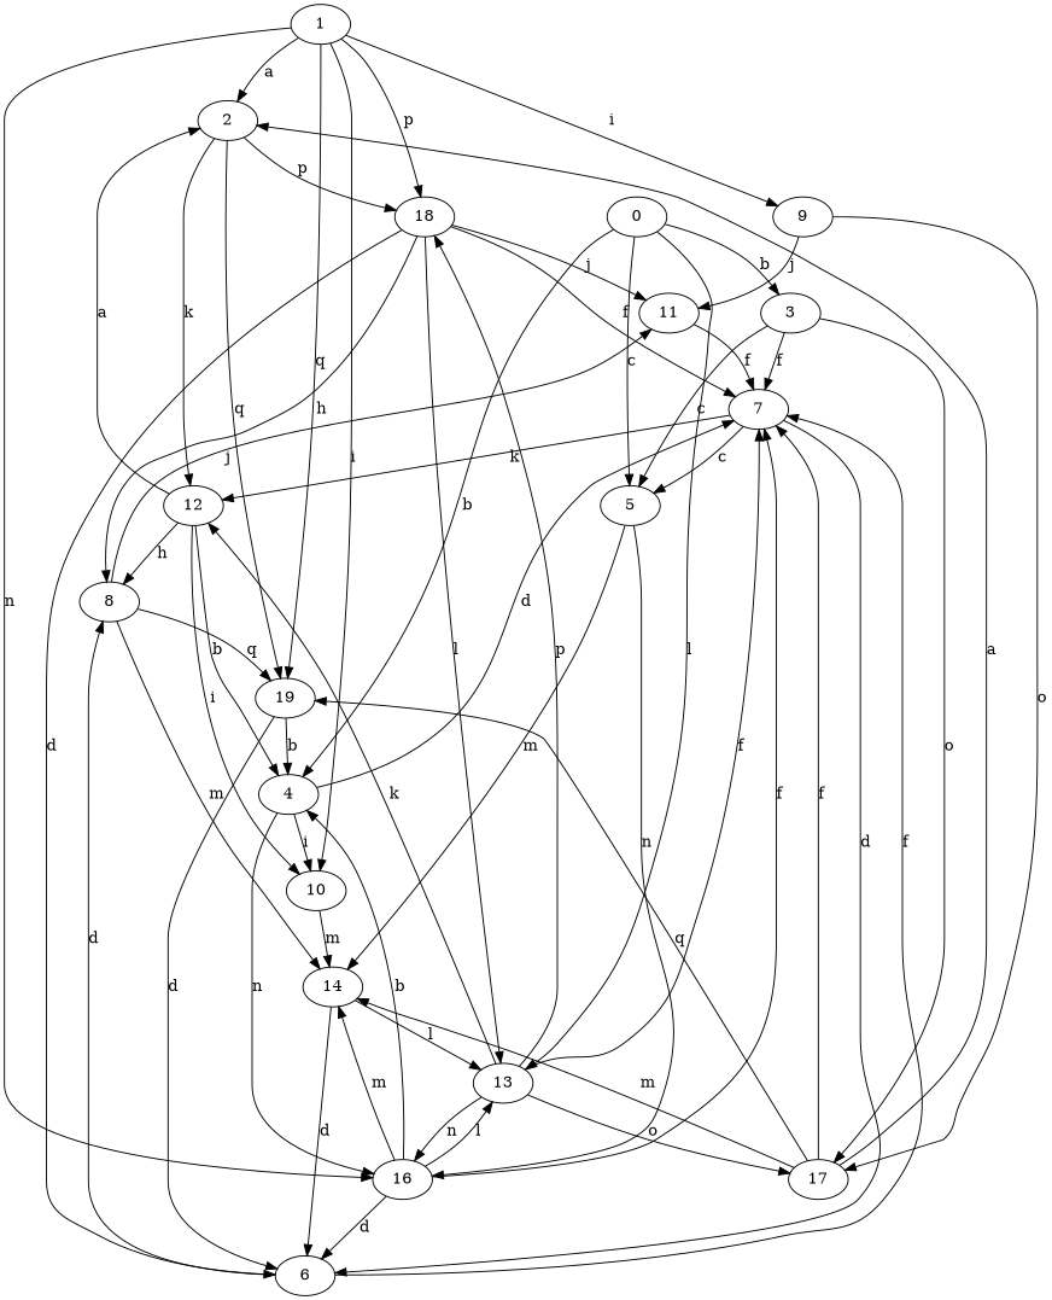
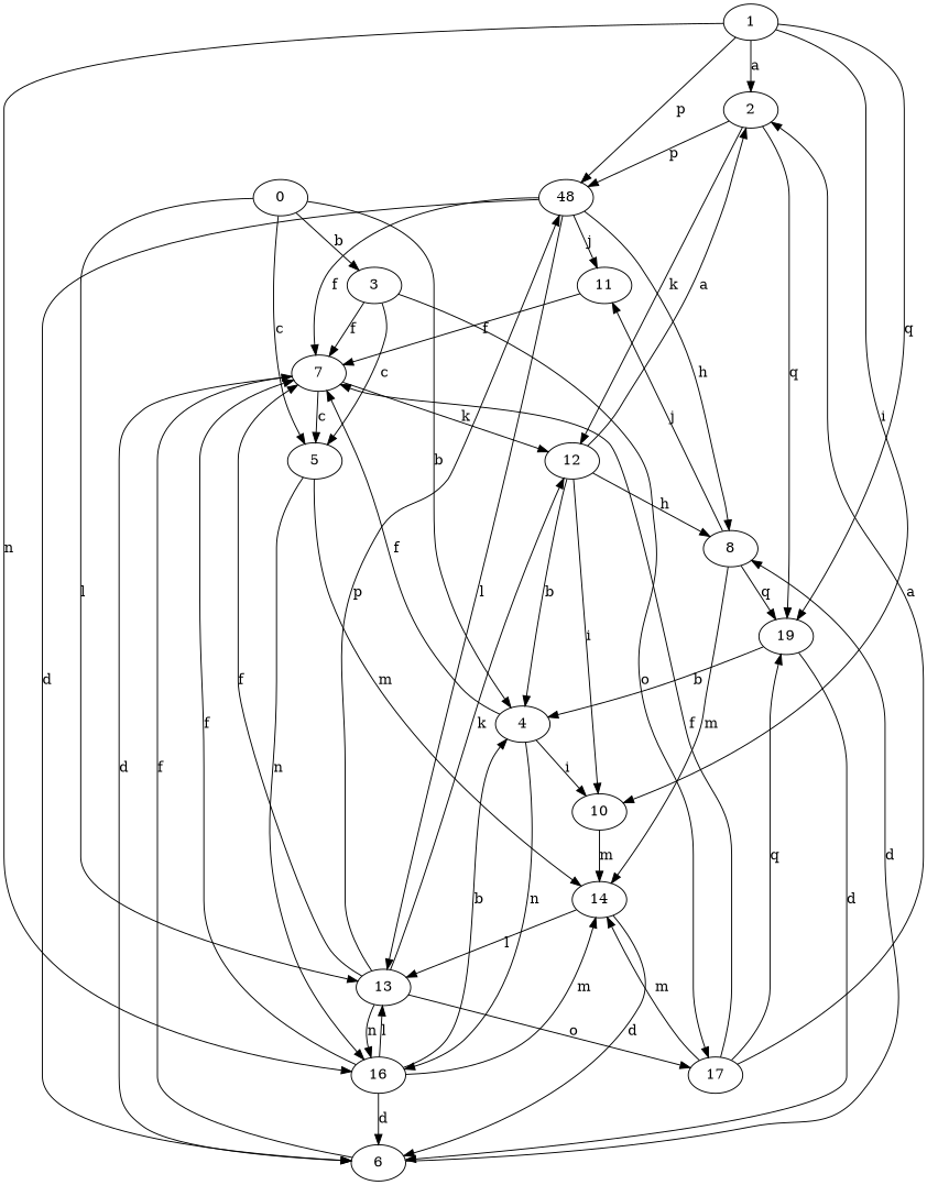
  strict digraph {
    1
    2
-   9
    10
    16
-   18
+   18 [label=48]
    19
    12
    17
    11
    14
    7
    4
    6
    13
    8
    3
    5
    0
    1 -> 2 [label=a]
-   1 -> 9 [label=i]
    1 -> 10 [label=i]
    1 -> 16 [label=n]
    1 -> 18 [label=p]
    1 -> 19 [label=q]
    2 -> 18 [label=p]
    2 -> 19 [label=q]
    2 -> 12 [label=k]
-   9 -> 17 [label=o]
-   9 -> 11 [label=j]
    10 -> 14 [label=m]
    16 -> 14 [label=m]
    16 -> 7 [label=f]
    16 -> 4 [label=b]
    16 -> 6 [label=d]
    16 -> 13 [label=l]
    18 -> 11 [label=j]
    18 -> 7 [label=f]
    18 -> 6 [label=d]
    18 -> 13 [label=l]
    18 -> 8 [label=h]
    19 -> 4 [label=b]
    19 -> 6 [label=d]
    12 -> 2 [label=a]
    12 -> 10 [label=i]
    12 -> 4 [label=b]
    12 -> 8 [label=h]
    17 -> 2 [label=a]
    17 -> 19 [label=q]
    17 -> 14 [label=m]
    17 -> 7 [label=f]
    11 -> 7 [label=f]
    14 -> 6 [label=d]
    14 -> 13 [label=l]
    7 -> 12 [label=k]
    7 -> 6 [label=d]
    7 -> 5 [label=c]
    4 -> 10 [label=i]
    4 -> 16 [label=n]
-   4 -> 7 [label=d]
+   4 -> 7 [label=f]
    6 -> 7 [label=f]
    6 -> 8 [label=d]
    13 -> 16 [label=n]
    13 -> 18 [label=p]
    13 -> 12 [label=k]
    13 -> 17 [label=o]
    13 -> 7 [label=f]
    8 -> 19 [label=q]
    8 -> 11 [label=j]
    8 -> 14 [label=m]
    3 -> 17 [label=o]
    3 -> 7 [label=f]
    3 -> 5 [label=c]
    5 -> 16 [label=n]
    5 -> 14 [label=m]
    0 -> 4 [label=b]
    0 -> 13 [label=l]
    0 -> 3 [label=b]
    0 -> 5 [label=c]
  }
